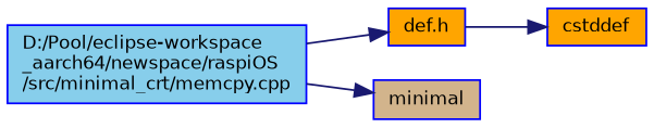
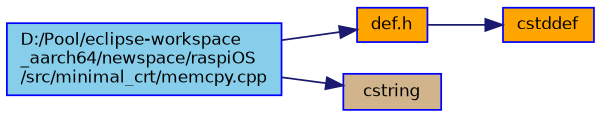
  digraph {
    rankdir=LR
    node [color=blue fillcolor=orange fontname=Helvetica fontsize=10 shape=record style=filled]
    edge [color=midnightblue fontname=Helvetica fontsize=10 labelfontname=Helvetica labelfontsize=10 style=solid]
    n1 [fillcolor=skyblue fontcolor=black height=0.2 label="D:/Pool/eclipse-workspace\l_aarch64/newspace/raspiOS\l/src/minimal_crt/memcpy.cpp" width=0.4]
    n2 [height=0.2 label="def.h" width=0.4]
-   n3 [fillcolor=tan height=0.2 label=minimal width=0.4]
+   n3 [fillcolor=tan height=0.2 label=cstring width=0.4]
    n4 [height=0.2 label=cstddef width=0.4]
    n1 -> n2
    n1 -> n3
    n2 -> n4
  }
